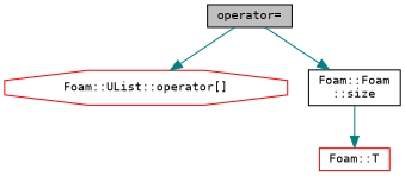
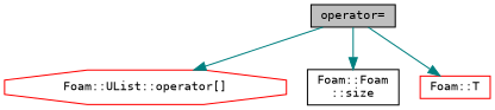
  digraph {
    fontname="DejaVu Sans Mono"
    rankdir=TB
    node [color=black fontname="DejaVu Sans Mono" fontsize=10 shape=box]
    edge [color=teal fontname="DejaVu Sans Mono" fontsize=10 labelfontname=Helvetica labelfontsize=10 style=solid]
    n1 [fillcolor=grey75 fontcolor=black height=0.2 label="operator=" style=filled width=0.4]
    n2 [color=red height=0.2 label="Foam::UList::operator[]" shape=octagon width=0.4]
    n3 [height=0.2 label="Foam::Foam\l::size" width=0.4]
    n4 [color=red height=0.2 label="Foam::T" width=0.4]
    n1 -> n2
    n1 -> n3
-   n3 -> n4
+   n1 -> n4
  }
